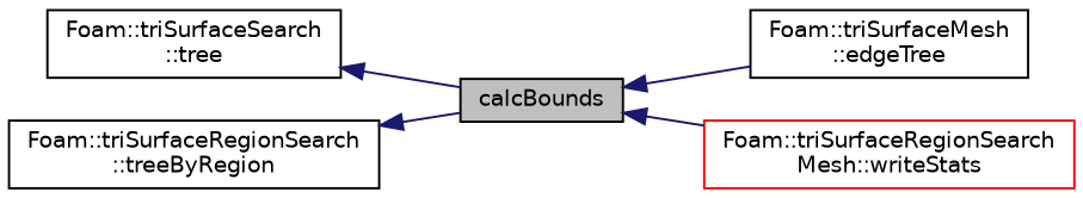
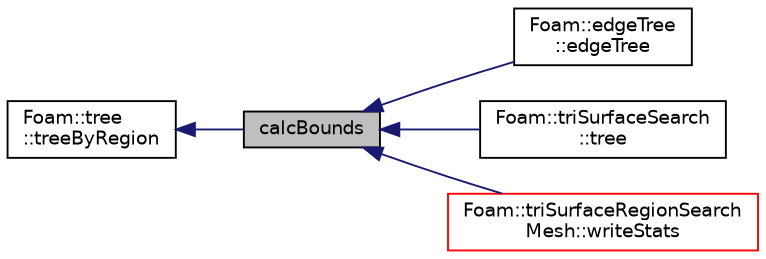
  digraph {
    rankdir=LR
    node [color=black fontname=Helvetica fontsize=10 shape=record]
    edge [color=midnightblue dir=back fontname=Helvetica fontsize=10 labelfontname=Helvetica labelfontsize=10 style=solid]
    n1 [fillcolor=grey75 fontcolor=black height=0.2 label=calcBounds style=filled width=0.4]
-   n2 [height=0.2 label="Foam::triSurfaceMesh\l::edgeTree" width=0.4]
+   n2 [height=0.2 label="Foam::edgeTree\l::edgeTree" width=0.4]
    n3 [height=0.2 label="Foam::triSurfaceSearch\l::tree" width=0.4]
    n4 [color=red height=0.2 label="Foam::triSurfaceRegionSearch\lMesh::writeStats" width=0.4]
-   n5 [height=0.2 label="Foam::triSurfaceRegionSearch\l::treeByRegion" width=0.4]
+   n5 [height=0.2 label="Foam::tree\l::treeByRegion" width=0.4]
    n1 -> n2
-   n3 -> n1
+   n1 -> n3
    n1 -> n4
    n5 -> n1
  }
